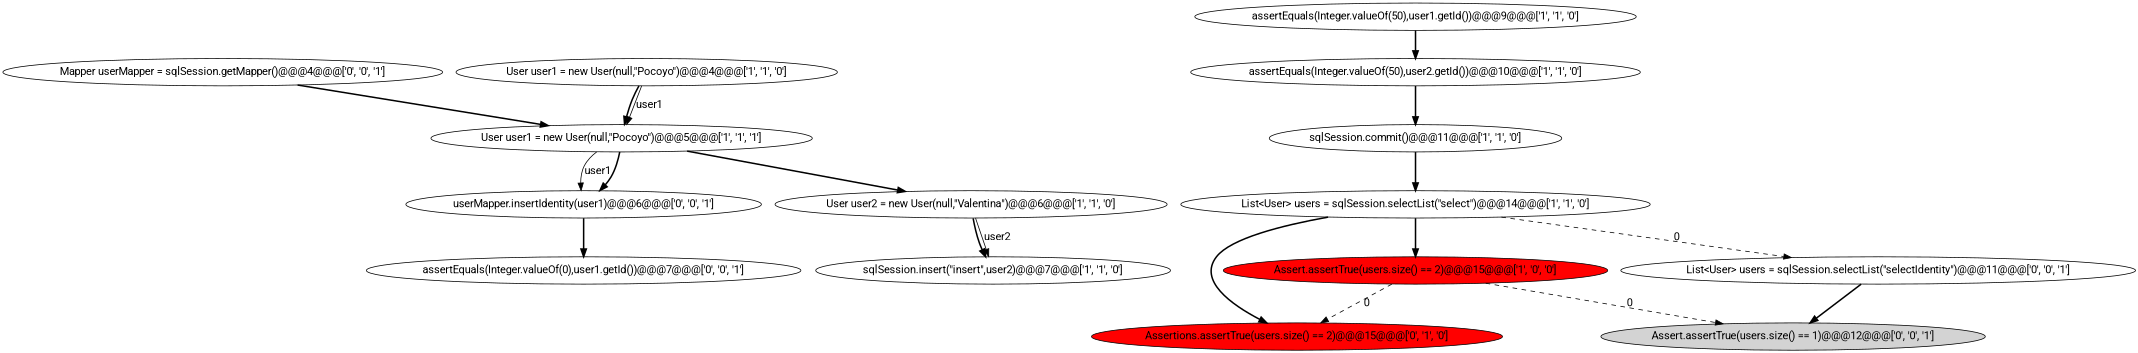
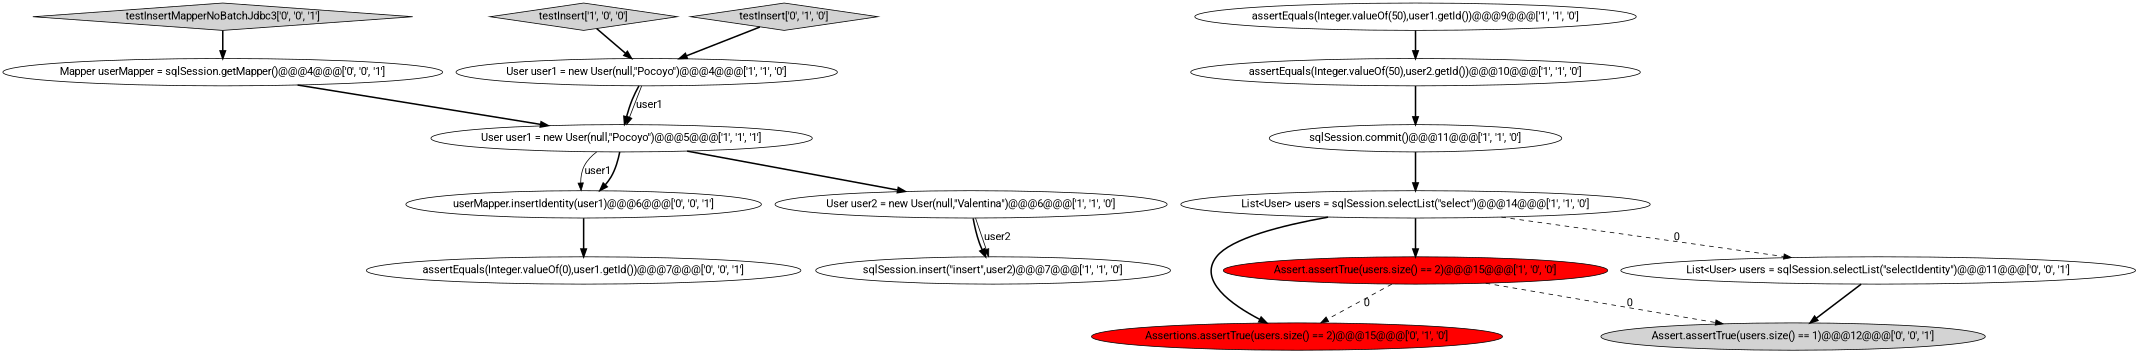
  digraph {
    fontname=Roboto
    node [fillcolor=white fontname=Roboto shape=ellipse style=filled]
    edge [fontname=Roboto style=bold]
    n1 [label="assertEquals(Integer.valueOf(0),user1.getId())@@@7@@@['0', '0', '1']"]
    n2 [label="Mapper userMapper = sqlSession.getMapper()@@@4@@@['0', '0', '1']"]
    n3 [label="User user1 = new User(null,\"Pocoyo\")@@@5@@@['1', '1', '1']"]
    n4 [label="userMapper.insertIdentity(user1)@@@6@@@['0', '0', '1']"]
    n5 [label="User user2 = new User(null,\"Valentina\")@@@6@@@['1', '1', '0']"]
    n6 [label="User user1 = new User(null,\"Pocoyo\")@@@4@@@['1', '1', '0']"]
    n7 [fillcolor=red label="Assert.assertTrue(users.size() == 2)@@@15@@@['1', '0', '0']"]
    n8 [fillcolor=red label="Assertions.assertTrue(users.size() == 2)@@@15@@@['0', '1', '0']"]
    n9 [fillcolor=lightgray label="Assert.assertTrue(users.size() == 1)@@@12@@@['0', '0', '1']"]
    n10 [label="assertEquals(Integer.valueOf(50),user1.getId())@@@9@@@['1', '1', '0']"]
    n11 [label="assertEquals(Integer.valueOf(50),user2.getId())@@@10@@@['1', '1', '0']"]
    n12 [label="List<User> users = sqlSession.selectList(\"selectIdentity\")@@@11@@@['0', '0', '1']"]
    n13 [label="sqlSession.commit()@@@11@@@['1', '1', '0']"]
+   n14 [fillcolor=lightgray label="testInsert['1', '0', '0']" shape=diamond]
    n15 [label="List<User> users = sqlSession.selectList(\"select\")@@@14@@@['1', '1', '0']"]
    n16 [label="sqlSession.insert(\"insert\",user2)@@@7@@@['1', '1', '0']"]
+   n17 [fillcolor=lightgray label="testInsert['0', '1', '0']" shape=diamond]
+   n18 [fillcolor=lightgray label="testInsertMapperNoBatchJdbc3['0', '0', '1']" shape=diamond]
    n2 -> n3
    n3 -> n4 [label=user1 style=solid]
    n3 -> n4
    n3 -> n5
    n4 -> n1
    n5 -> n16
    n5 -> n16 [label=user2 style=solid]
    n6 -> n3
    n6 -> n3 [label=user1 style=solid]
    n7 -> n8 [label=0 style=dashed]
    n7 -> n9 [label=0 style=dashed]
    n10 -> n11
    n11 -> n13
    n12 -> n9
    n13 -> n15
+   n14 -> n6
    n15 -> n7
    n15 -> n8
    n15 -> n12 [label=0 style=dashed]
+   n17 -> n6
+   n18 -> n2
  }
